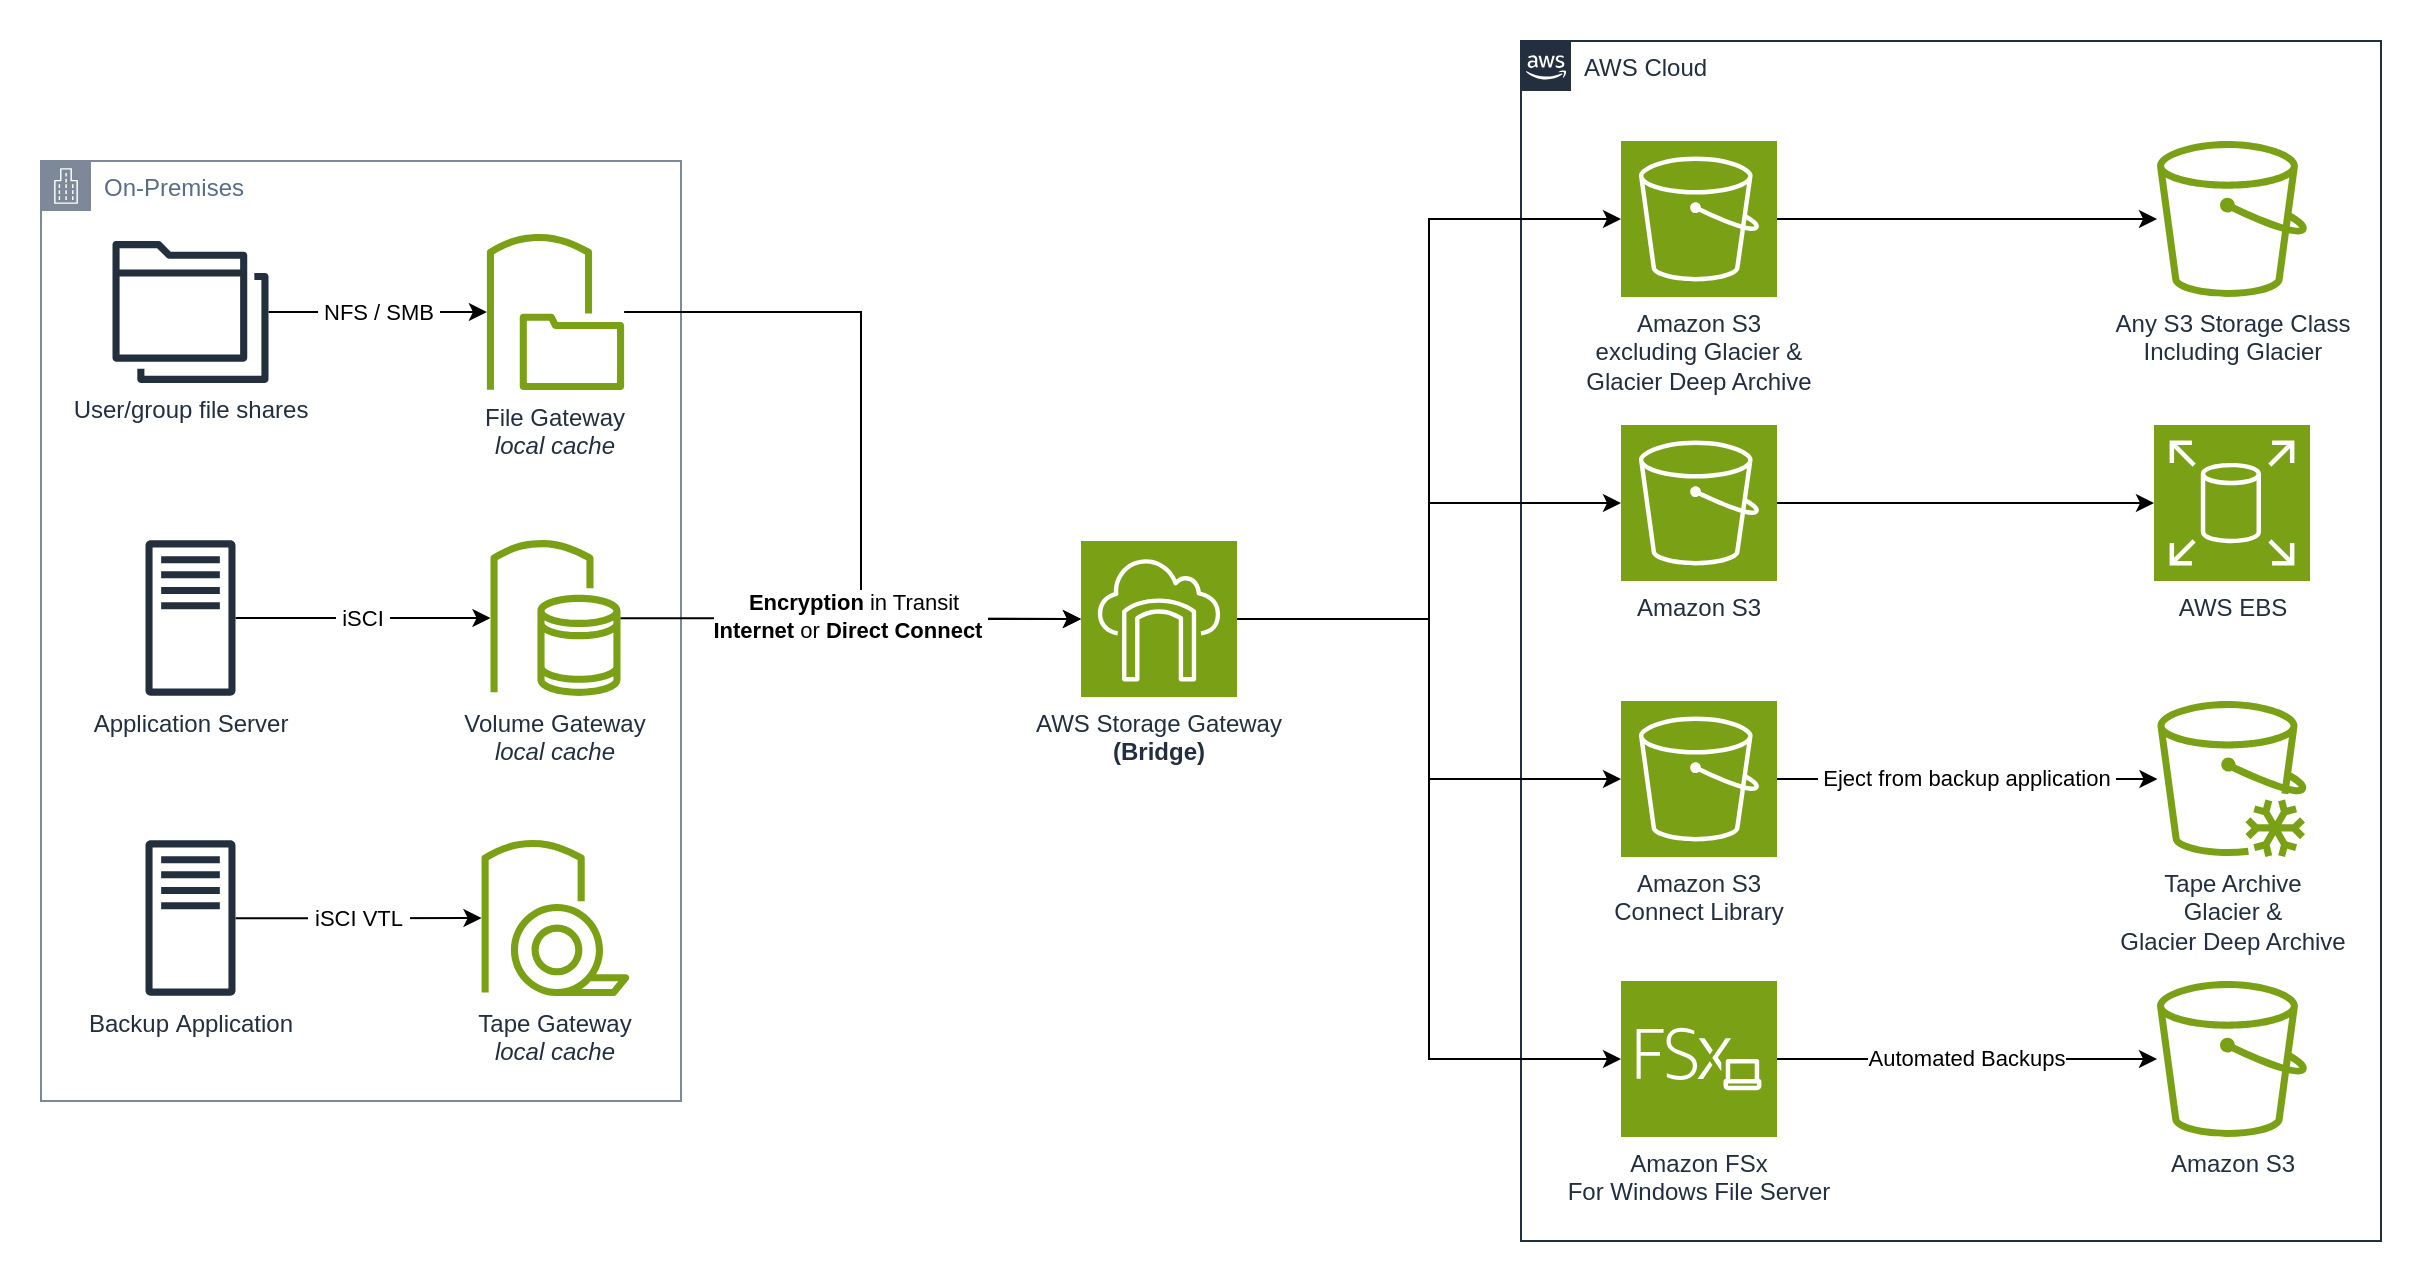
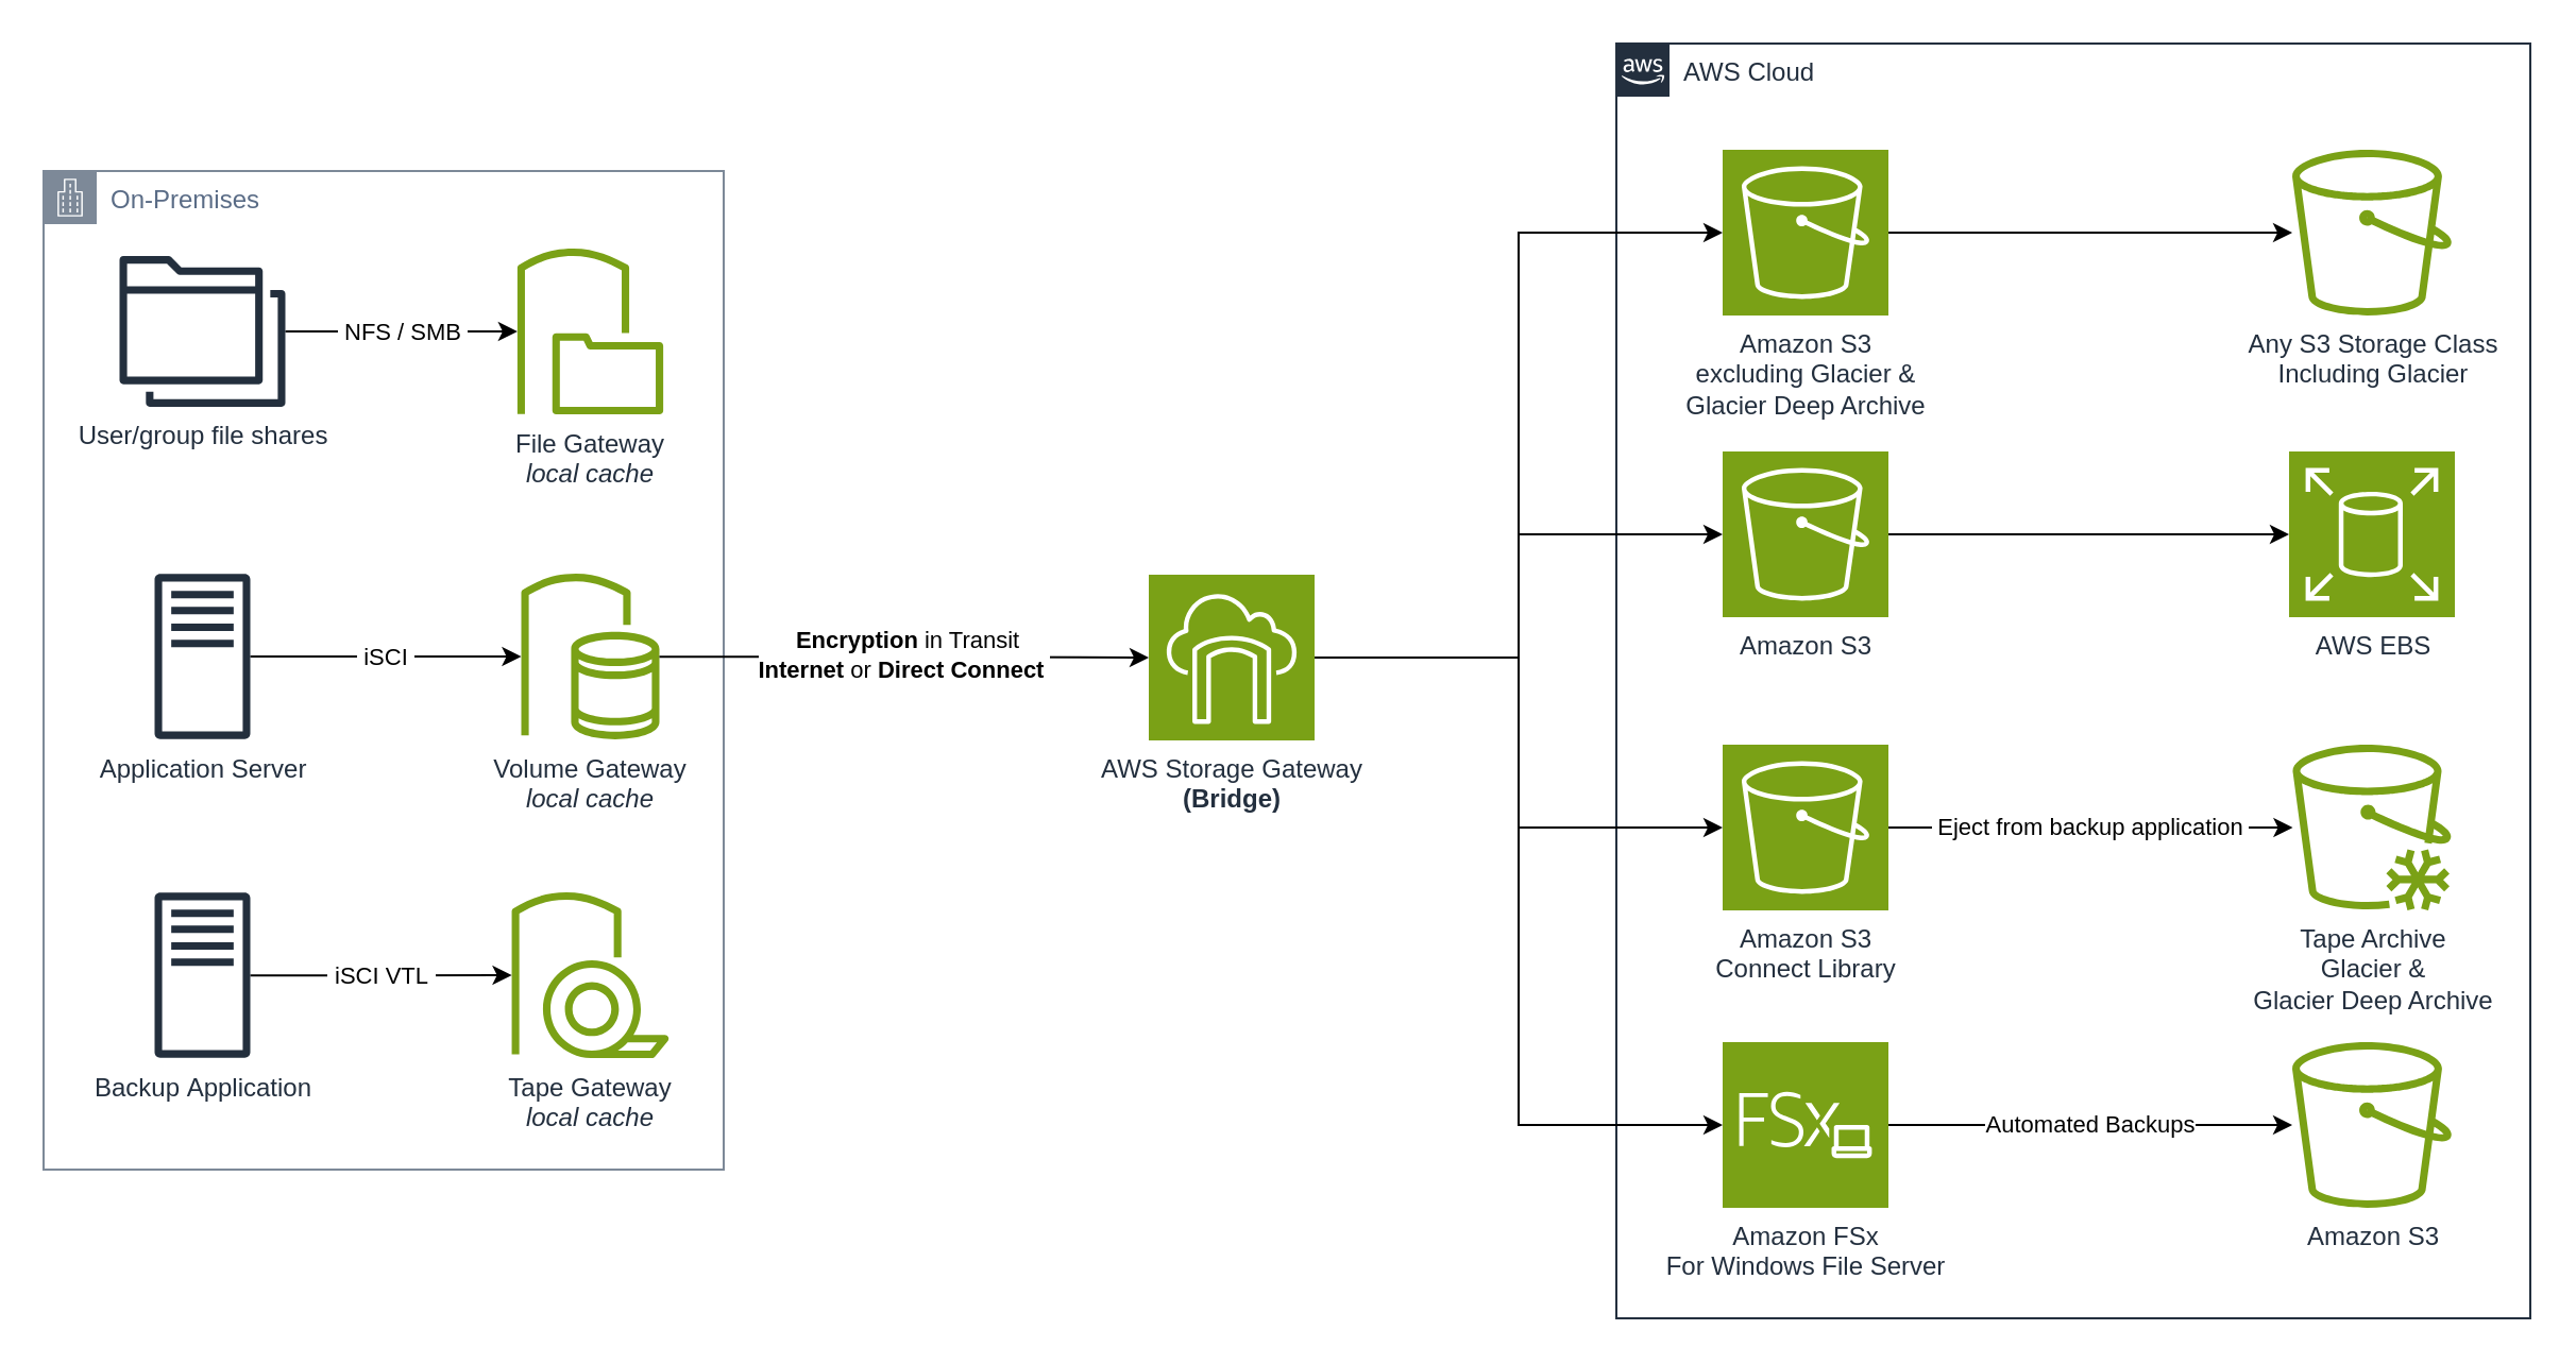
  <mxCell id="0" />
  <mxCell id="1" parent="0" />
  <mxCell id="2" value="On-Premises" style="points=[[0,0],[0.25,0],[0.5,0],[0.75,0],[1,0],[1,0.25],[1,0.5],[1,0.75],[1,1],[0.75,1],[0.5,1],[0.25,1],[0,1],[0,0.75],[0,0.5],[0,0.25]];outlineConnect=0;gradientColor=none;html=1;whiteSpace=wrap;fontSize=12;fontStyle=0;container=1;pointerEvents=0;collapsible=0;recursiveResize=0;shape=mxgraph.aws4.group;grIcon=mxgraph.aws4.group_corporate_data_center;strokeColor=#7D8998;fillColor=none;verticalAlign=top;align=left;spacingLeft=30;fontColor=#5A6C86;dashed=0;" vertex="1" parent="1"><mxGeometry x="20" y="80" width="320" height="470" as="geometry" /></mxCell>
  <mxCell id="3" value="Tape Gateway&lt;div&gt;&lt;i&gt;local cache&lt;/i&gt;&lt;/div&gt;" style="sketch=0;outlineConnect=0;fontColor=#232F3E;gradientColor=none;fillColor=#7AA116;strokeColor=none;dashed=0;verticalLabelPosition=bottom;verticalAlign=top;align=center;html=1;fontSize=12;fontStyle=0;aspect=fixed;pointerEvents=1;shape=mxgraph.aws4.tape_gateway;" vertex="1" parent="2"><mxGeometry x="220.25" y="339.5" width="74" height="78" as="geometry" /></mxCell>
  <mxCell id="4" value="&amp;nbsp;NFS / SMB&amp;nbsp;" style="edgeStyle=orthogonalEdgeStyle;rounded=0;orthogonalLoop=1;jettySize=auto;html=1;" edge="1" parent="2" source="5" target="11"><mxGeometry relative="1" as="geometry" /></mxCell>
  <mxCell id="5" value="User/group file shares" style="sketch=0;outlineConnect=0;fontColor=#232F3E;gradientColor=none;fillColor=#232F3D;strokeColor=none;dashed=0;verticalLabelPosition=bottom;verticalAlign=top;align=center;html=1;fontSize=12;fontStyle=0;aspect=fixed;pointerEvents=1;shape=mxgraph.aws4.folders;" vertex="1" parent="2"><mxGeometry x="35.75" y="40" width="78" height="71" as="geometry" /></mxCell>
  <mxCell id="6" value="&amp;nbsp;iSCI VTL&amp;nbsp;" style="edgeStyle=orthogonalEdgeStyle;rounded=0;orthogonalLoop=1;jettySize=auto;html=1;" edge="1" parent="2" source="7" target="3"><mxGeometry relative="1" as="geometry" /></mxCell>
  <mxCell id="7" value="Backup&amp;nbsp;&lt;span style=&quot;background-color: transparent; color: light-dark(rgb(35, 47, 62), rgb(189, 199, 212));&quot;&gt;Application&lt;/span&gt;" style="sketch=0;outlineConnect=0;fontColor=#232F3E;gradientColor=none;fillColor=#232F3D;strokeColor=none;dashed=0;verticalLabelPosition=bottom;verticalAlign=top;align=center;html=1;fontSize=12;fontStyle=0;aspect=fixed;pointerEvents=1;shape=mxgraph.aws4.traditional_server;" vertex="1" parent="2"><mxGeometry x="52.25" y="339.5" width="45" height="78" as="geometry" /></mxCell>
  <mxCell id="8" value="&amp;nbsp;iSCI&amp;nbsp;" style="edgeStyle=orthogonalEdgeStyle;rounded=0;orthogonalLoop=1;jettySize=auto;html=1;" edge="1" parent="2" source="9" target="10"><mxGeometry relative="1" as="geometry" /></mxCell>
  <mxCell id="9" value="Application&amp;nbsp;&lt;span style=&quot;background-color: transparent; color: light-dark(rgb(35, 47, 62), rgb(189, 199, 212));&quot;&gt;Server&lt;/span&gt;" style="sketch=0;outlineConnect=0;fontColor=#232F3E;gradientColor=none;fillColor=#232F3D;strokeColor=none;dashed=0;verticalLabelPosition=bottom;verticalAlign=top;align=center;html=1;fontSize=12;fontStyle=0;aspect=fixed;pointerEvents=1;shape=mxgraph.aws4.traditional_server;" vertex="1" parent="2"><mxGeometry x="52.25" y="189.5" width="45" height="78" as="geometry" /></mxCell>
  <mxCell id="10" value="Volume Gateway&lt;div&gt;&lt;i&gt;local cache&lt;/i&gt;&lt;/div&gt;" style="sketch=0;outlineConnect=0;fontColor=#232F3E;gradientColor=none;fillColor=#7AA116;strokeColor=none;dashed=0;verticalLabelPosition=bottom;verticalAlign=top;align=center;html=1;fontSize=12;fontStyle=0;aspect=fixed;pointerEvents=1;shape=mxgraph.aws4.volume_gateway;" vertex="1" parent="2"><mxGeometry x="224.75" y="189.5" width="65" height="78" as="geometry" /></mxCell>
  <mxCell id="11" value="File Gateway&lt;div&gt;&lt;i&gt;local cache&lt;/i&gt;&lt;/div&gt;" style="sketch=0;outlineConnect=0;fontColor=#232F3E;gradientColor=none;fillColor=#7AA116;strokeColor=none;dashed=0;verticalLabelPosition=bottom;verticalAlign=top;align=center;html=1;fontSize=12;fontStyle=0;aspect=fixed;pointerEvents=1;shape=mxgraph.aws4.file_gateway;" vertex="1" parent="2"><mxGeometry x="222.75" y="36.5" width="69" height="78" as="geometry" /></mxCell>
  <mxCell id="12" value="AWS Cloud" style="points=[[0,0],[0.25,0],[0.5,0],[0.75,0],[1,0],[1,0.25],[1,0.5],[1,0.75],[1,1],[0.75,1],[0.5,1],[0.25,1],[0,1],[0,0.75],[0,0.5],[0,0.25]];outlineConnect=0;gradientColor=none;html=1;whiteSpace=wrap;fontSize=12;fontStyle=0;container=1;pointerEvents=0;collapsible=0;recursiveResize=0;shape=mxgraph.aws4.group;grIcon=mxgraph.aws4.group_aws_cloud_alt;strokeColor=#232F3E;fillColor=none;verticalAlign=top;align=left;spacingLeft=30;fontColor=#232F3E;dashed=0;" vertex="1" parent="1"><mxGeometry x="760" y="20" width="430" height="600" as="geometry" /></mxCell>
  <mxCell id="13" style="edgeStyle=orthogonalEdgeStyle;rounded=0;orthogonalLoop=1;jettySize=auto;html=1;" edge="1" parent="12" source="14" target="23"><mxGeometry relative="1" as="geometry" /></mxCell>
  <mxCell id="14" value="Amazon S3&lt;div&gt;excluding Glacier &amp;amp;&lt;/div&gt;&lt;div&gt;Glacier Deep Archive&lt;/div&gt;" style="sketch=0;points=[[0,0,0],[0.25,0,0],[0.5,0,0],[0.75,0,0],[1,0,0],[0,1,0],[0.25,1,0],[0.5,1,0],[0.75,1,0],[1,1,0],[0,0.25,0],[0,0.5,0],[0,0.75,0],[1,0.25,0],[1,0.5,0],[1,0.75,0]];outlineConnect=0;fontColor=#232F3E;fillColor=#7AA116;strokeColor=#ffffff;dashed=0;verticalLabelPosition=bottom;verticalAlign=top;align=center;html=1;fontSize=12;fontStyle=0;aspect=fixed;shape=mxgraph.aws4.resourceIcon;resIcon=mxgraph.aws4.s3;" vertex="1" parent="12"><mxGeometry x="50" y="50" width="78" height="78" as="geometry" /></mxCell>
  <mxCell id="15" style="edgeStyle=orthogonalEdgeStyle;rounded=0;orthogonalLoop=1;jettySize=auto;html=1;" edge="1" parent="12" source="16" target="22"><mxGeometry relative="1" as="geometry" /></mxCell>
  <mxCell id="16" value="Amazon S3" style="sketch=0;points=[[0,0,0],[0.25,0,0],[0.5,0,0],[0.75,0,0],[1,0,0],[0,1,0],[0.25,1,0],[0.5,1,0],[0.75,1,0],[1,1,0],[0,0.25,0],[0,0.5,0],[0,0.75,0],[1,0.25,0],[1,0.5,0],[1,0.75,0]];outlineConnect=0;fontColor=#232F3E;fillColor=#7AA116;strokeColor=#ffffff;dashed=0;verticalLabelPosition=bottom;verticalAlign=top;align=center;html=1;fontSize=12;fontStyle=0;aspect=fixed;shape=mxgraph.aws4.resourceIcon;resIcon=mxgraph.aws4.s3;" vertex="1" parent="12"><mxGeometry x="50" y="192" width="78" height="78" as="geometry" /></mxCell>
  <mxCell id="17" value="&amp;nbsp;Eject from backup application&amp;nbsp;" style="edgeStyle=orthogonalEdgeStyle;rounded=0;orthogonalLoop=1;jettySize=auto;html=1;" edge="1" parent="12" source="18" target="21"><mxGeometry relative="1" as="geometry" /></mxCell>
  <mxCell id="18" value="Amazon S3&lt;div&gt;Connect Library&lt;/div&gt;" style="sketch=0;points=[[0,0,0],[0.25,0,0],[0.5,0,0],[0.75,0,0],[1,0,0],[0,1,0],[0.25,1,0],[0.5,1,0],[0.75,1,0],[1,1,0],[0,0.25,0],[0,0.5,0],[0,0.75,0],[1,0.25,0],[1,0.5,0],[1,0.75,0]];outlineConnect=0;fontColor=#232F3E;fillColor=#7AA116;strokeColor=#ffffff;dashed=0;verticalLabelPosition=bottom;verticalAlign=top;align=center;html=1;fontSize=12;fontStyle=0;aspect=fixed;shape=mxgraph.aws4.resourceIcon;resIcon=mxgraph.aws4.s3;" vertex="1" parent="12"><mxGeometry x="50" y="330" width="78" height="78" as="geometry" /></mxCell>
  <mxCell id="19" value="Automated Backups" style="edgeStyle=orthogonalEdgeStyle;rounded=0;orthogonalLoop=1;jettySize=auto;html=1;" edge="1" parent="12" source="20" target="24"><mxGeometry relative="1" as="geometry" /></mxCell>
  <mxCell id="20" value="Amazon FSx&lt;div&gt;For Windows File Server&lt;/div&gt;" style="sketch=0;points=[[0,0,0],[0.25,0,0],[0.5,0,0],[0.75,0,0],[1,0,0],[0,1,0],[0.25,1,0],[0.5,1,0],[0.75,1,0],[1,1,0],[0,0.25,0],[0,0.5,0],[0,0.75,0],[1,0.25,0],[1,0.5,0],[1,0.75,0]];outlineConnect=0;fontColor=#232F3E;fillColor=#7AA116;strokeColor=#ffffff;dashed=0;verticalLabelPosition=bottom;verticalAlign=top;align=center;html=1;fontSize=12;fontStyle=0;aspect=fixed;shape=mxgraph.aws4.resourceIcon;resIcon=mxgraph.aws4.fsx_for_windows_file_server;" vertex="1" parent="12"><mxGeometry x="50" y="470" width="78" height="78" as="geometry" /></mxCell>
  <mxCell id="21" value="Tape Archive&lt;div&gt;Glacier &amp;amp;&lt;/div&gt;&lt;div&gt;Glacier Deep Archive&lt;/div&gt;" style="sketch=0;outlineConnect=0;fontColor=#232F3E;gradientColor=none;fillColor=#7AA116;strokeColor=none;dashed=0;verticalLabelPosition=bottom;verticalAlign=top;align=center;html=1;fontSize=12;fontStyle=0;aspect=fixed;pointerEvents=1;shape=mxgraph.aws4.glacier;" vertex="1" parent="12"><mxGeometry x="318" y="330" width="75" height="78" as="geometry" /></mxCell>
  <mxCell id="22" value="AWS EBS" style="sketch=0;points=[[0,0,0],[0.25,0,0],[0.5,0,0],[0.75,0,0],[1,0,0],[0,1,0],[0.25,1,0],[0.5,1,0],[0.75,1,0],[1,1,0],[0,0.25,0],[0,0.5,0],[0,0.75,0],[1,0.25,0],[1,0.5,0],[1,0.75,0]];outlineConnect=0;fontColor=#232F3E;fillColor=#7AA116;strokeColor=#ffffff;dashed=0;verticalLabelPosition=bottom;verticalAlign=top;align=center;html=1;fontSize=12;fontStyle=0;aspect=fixed;shape=mxgraph.aws4.resourceIcon;resIcon=mxgraph.aws4.elastic_block_store;" vertex="1" parent="12"><mxGeometry x="316.5" y="192" width="78" height="78" as="geometry" /></mxCell>
  <mxCell id="23" value="Any S3 Storage Class&lt;div&gt;Including Glacier&lt;/div&gt;" style="sketch=0;outlineConnect=0;fontColor=#232F3E;gradientColor=none;fillColor=#7AA116;strokeColor=none;dashed=0;verticalLabelPosition=bottom;verticalAlign=top;align=center;html=1;fontSize=12;fontStyle=0;aspect=fixed;pointerEvents=1;shape=mxgraph.aws4.bucket;" vertex="1" parent="12"><mxGeometry x="318" y="50" width="75" height="78" as="geometry" /></mxCell>
  <mxCell id="24" value="Amazon S3" style="sketch=0;outlineConnect=0;fontColor=#232F3E;gradientColor=none;fillColor=#7AA116;strokeColor=none;dashed=0;verticalLabelPosition=bottom;verticalAlign=top;align=center;html=1;fontSize=12;fontStyle=0;aspect=fixed;pointerEvents=1;shape=mxgraph.aws4.bucket;" vertex="1" parent="12"><mxGeometry x="318" y="470" width="75" height="78" as="geometry" /></mxCell>
  <mxCell id="25" style="edgeStyle=orthogonalEdgeStyle;rounded=0;orthogonalLoop=1;jettySize=auto;html=1;" edge="1" parent="1" source="26" target="16"><mxGeometry relative="1" as="geometry" /></mxCell>
  <mxCell id="26" value="AWS Storage Gateway&lt;div&gt;&lt;b&gt;(Bridge)&lt;/b&gt;&lt;/div&gt;" style="sketch=0;points=[[0,0,0],[0.25,0,0],[0.5,0,0],[0.75,0,0],[1,0,0],[0,1,0],[0.25,1,0],[0.5,1,0],[0.75,1,0],[1,1,0],[0,0.25,0],[0,0.5,0],[0,0.75,0],[1,0.25,0],[1,0.5,0],[1,0.75,0]];outlineConnect=0;fontColor=#232F3E;fillColor=#7AA116;strokeColor=#ffffff;dashed=0;verticalLabelPosition=bottom;verticalAlign=top;align=center;html=1;fontSize=12;fontStyle=0;aspect=fixed;shape=mxgraph.aws4.resourceIcon;resIcon=mxgraph.aws4.storage_gateway;" vertex="1" parent="1"><mxGeometry x="540" y="270" width="78" height="78" as="geometry" /></mxCell>
- <mxCell id="27" style="edgeStyle=orthogonalEdgeStyle;rounded=0;orthogonalLoop=1;jettySize=auto;html=1;entryX=0;entryY=0.5;entryDx=0;entryDy=0;entryPerimeter=0;" edge="1" parent="1" source="11" target="26"><mxGeometry relative="1" as="geometry"><Array as="points"><mxPoint x="430" y="156" /><mxPoint x="430" y="309" /></Array></mxGeometry></mxCell>
  <mxCell id="28" value="&lt;b&gt;&amp;nbsp;Encryption&lt;/b&gt; in Transit&lt;div&gt;&lt;b&gt;Internet&lt;/b&gt; or &lt;b&gt;Direct Connect&amp;nbsp;&lt;/b&gt;&lt;/div&gt;" style="edgeStyle=orthogonalEdgeStyle;rounded=0;orthogonalLoop=1;jettySize=auto;html=1;" edge="1" parent="1" source="10" target="26"><mxGeometry relative="1" as="geometry" /></mxCell>
  <mxCell id="29" style="edgeStyle=orthogonalEdgeStyle;rounded=0;orthogonalLoop=1;jettySize=auto;html=1;entryX=0;entryY=0.5;entryDx=0;entryDy=0;entryPerimeter=0;" edge="1" parent="1" source="26" target="14"><mxGeometry relative="1" as="geometry" /></mxCell>
  <mxCell id="30" style="edgeStyle=orthogonalEdgeStyle;rounded=0;orthogonalLoop=1;jettySize=auto;html=1;entryX=0;entryY=0.5;entryDx=0;entryDy=0;entryPerimeter=0;" edge="1" parent="1" source="26" target="18"><mxGeometry relative="1" as="geometry" /></mxCell>
  <mxCell id="31" style="edgeStyle=orthogonalEdgeStyle;rounded=0;orthogonalLoop=1;jettySize=auto;html=1;entryX=0;entryY=0.5;entryDx=0;entryDy=0;entryPerimeter=0;" edge="1" parent="1" source="26" target="20"><mxGeometry relative="1" as="geometry" /></mxCell>
